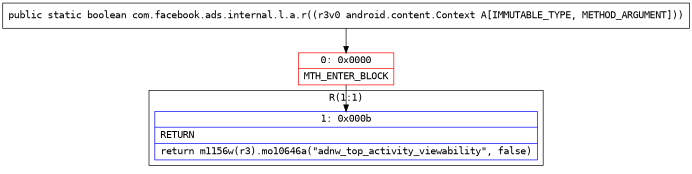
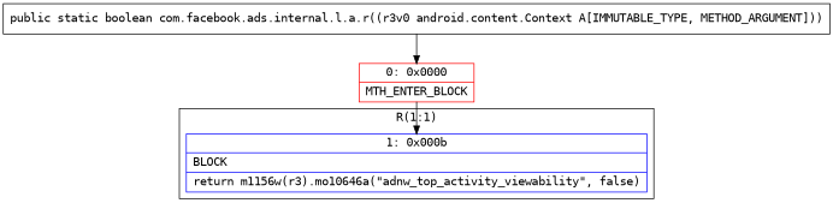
  digraph {
    fontname="DejaVu Sans Mono"
    node [shape=record fontname="DejaVu Sans Mono"]
    edge [fontname="DejaVu Sans Mono"]
-   n1 [color=blue label="{1\:\ 0x000b|RETURN\l|return m1156w(r3).mo10646a(\"adnw_top_activity_viewability\", false)\l}"]
+   n1 [color=blue label="{1\:\ 0x000b|BLOCK\l|return m1156w(r3).mo10646a(\"adnw_top_activity_viewability\", false)\l}"]
    n2 [color=red label="{0\:\ 0x0000|MTH_ENTER_BLOCK\l}"]
    n3 [label="{public static boolean com.facebook.ads.internal.l.a.r((r3v0 android.content.Context A[IMMUTABLE_TYPE, METHOD_ARGUMENT])) }"]
    subgraph cluster_1 {
      label="R(1:1)"
      n1
    }
    n2 -> n1
    n3 -> n2
  }
